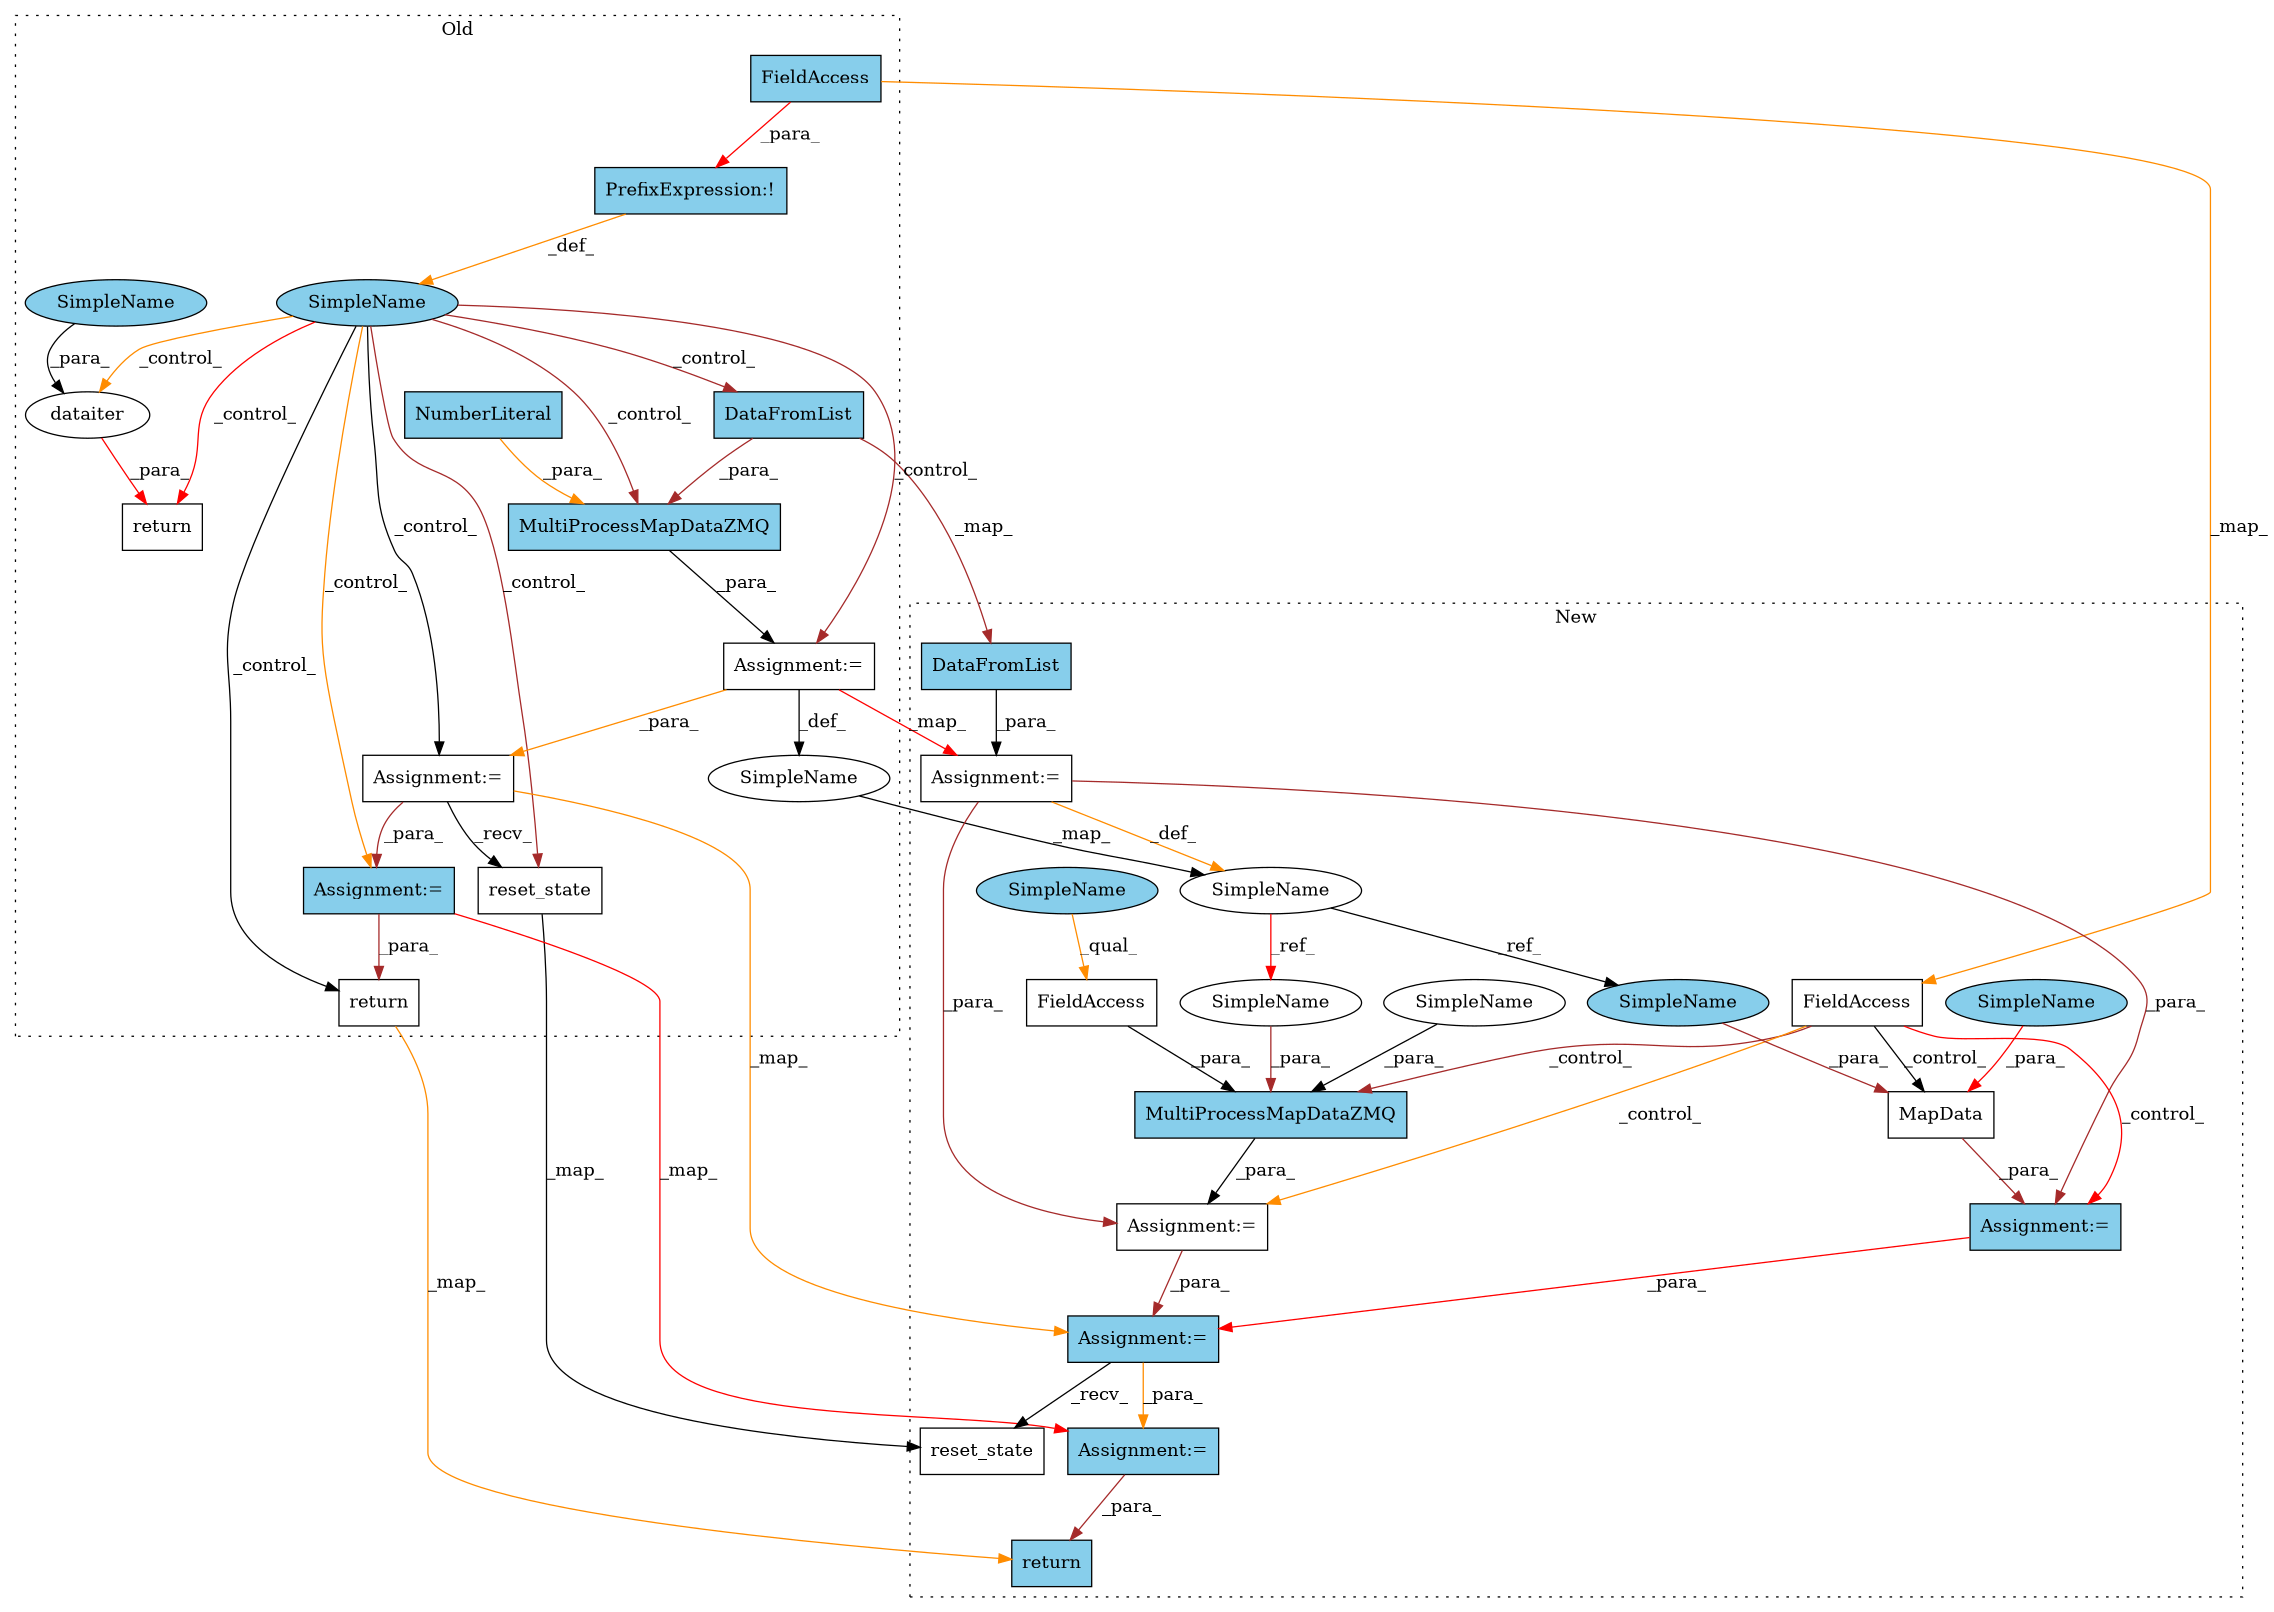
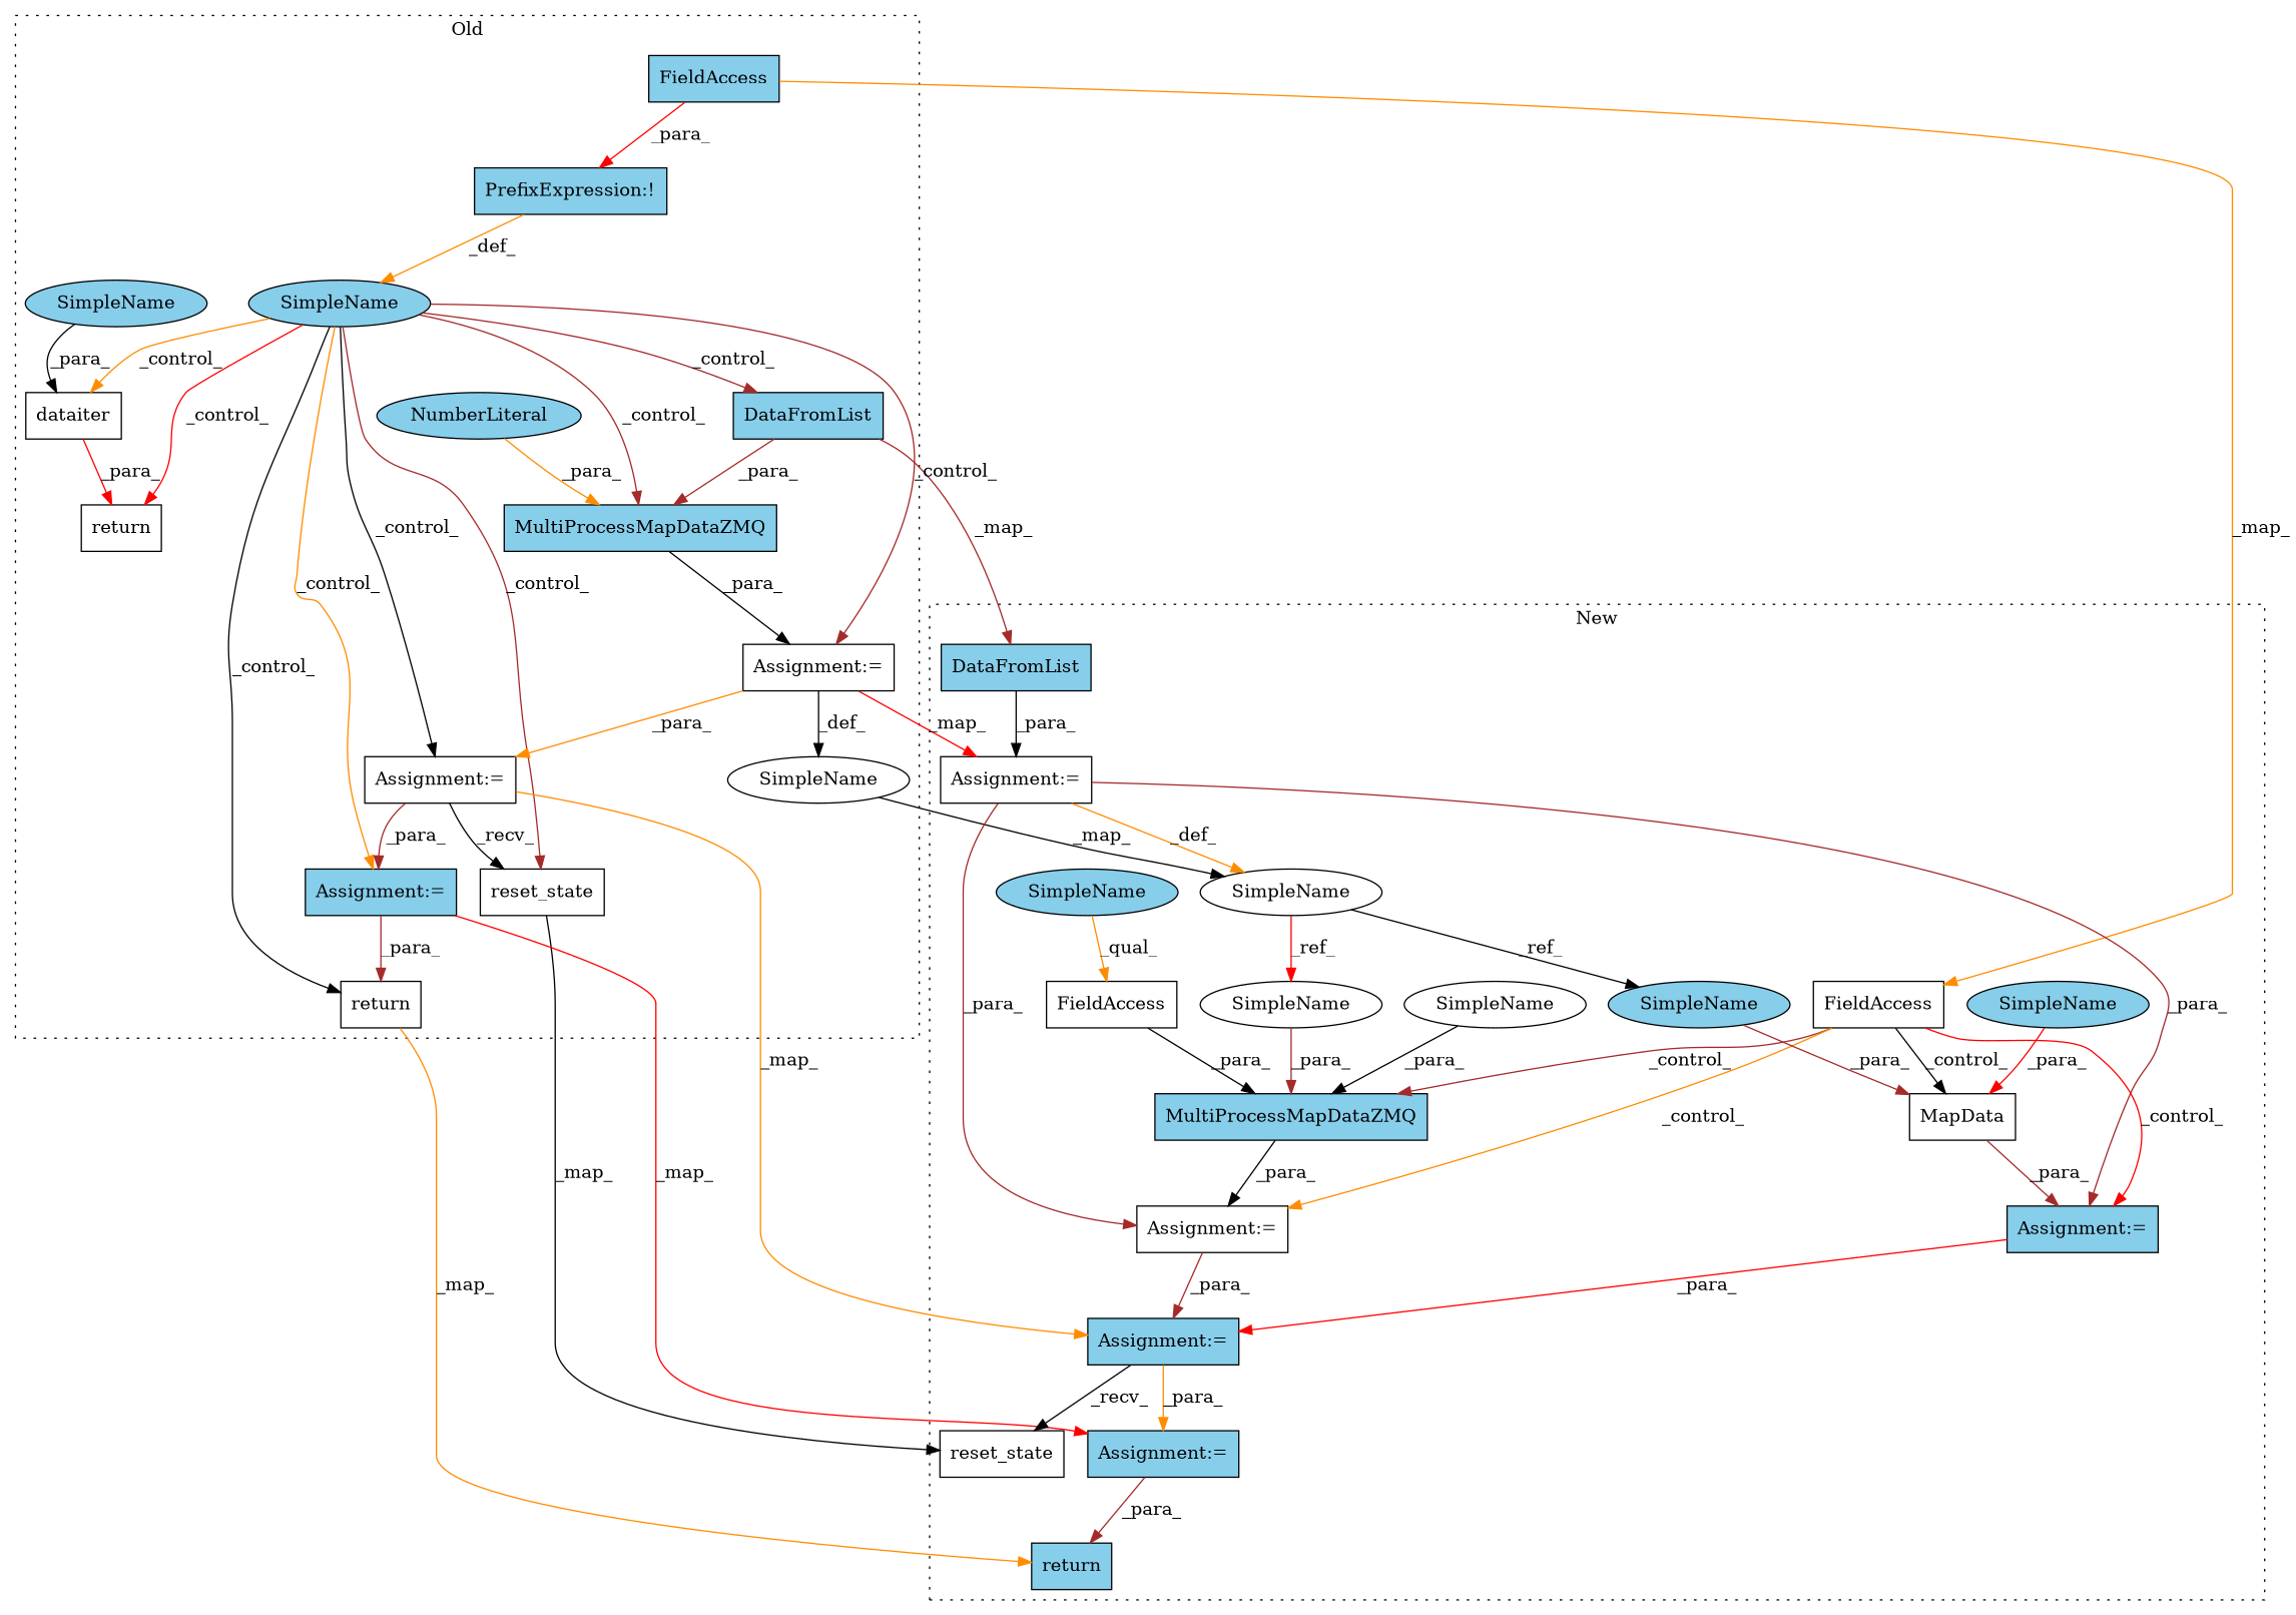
  digraph {
    node [a=42 fillcolor=skyblue l=1 s=4181 shape=box style=filled]
    edge [color=brown]
-   n1 [a=32 fillcolor=white l="9,1" label=dataiter s="5136,5155" shape=ellipse]
+   n1 [a=32 fillcolor=white l="9,1" label=dataiter s="5136,5155"]
    n2 [a=32 l="13,1" label=DataFromList s="5204,5227"]
    n3 [a=32 fillcolor=white l=13 label=reset_state s=5309]
    n4 [a=38 label="PrefixExpression:!" s=5101]
    n5 [fillcolor=white l=2 label=SimpleName s=5178 shape=ellipse]
    n6 [a=22 l=17 label=FieldAccess s=5102]
    n7 [label=SimpleName shape=ellipse l="" s=""]
    n8 [a=32 l="23,1" label=MultiProcessMapDataZMQ s="5181,5245"]
-   n9 [a=34 l=2 label=NumberLiteral s=5229]
+   n9 [a=34 l=2 label=NumberLiteral s=5229 shape=ellipse]
    n10 [a=41 fillcolor=white l=7 label=return s=5129]
    n11 [a=7 fillcolor=white label="Assignment:=" s=5256]
    n12 [a=7 label="Assignment:=" s=5338]
    n13 [a=41 fillcolor=white l=7 label=return s=5360]
    n14 [a=7 fillcolor=white label="Assignment:=" s=5180]
    n15 [l=10 label=SimpleName s=5145 shape=ellipse]
    n16 [a=32 l="23,1" label=MultiProcessMapDataZMQ s="4155,4209"]
    n17 [a=32 l="13,1" label=DataFromList s="4091,4114"]
    n18 [a=32 fillcolor=white l=13 label=reset_state s=4325]
    n19 [a=32 fillcolor=white l="8,1" label=MapData s="4235,4259"]
    n20 [a=22 fillcolor=white l=14 label=FieldAccess]
    n21 [fillcolor=white l=2 label=SimpleName s=4088 shape=ellipse]
    n22 [a=22 fillcolor=white l=17 label=FieldAccess s=4125]
    n23 [a=7 fillcolor=white label="Assignment:=" s=4154]
    n24 [a=7 label="Assignment:=" s=4234]
    n25 [a=7 label="Assignment:=" s=4274]
    n26 [a=7 label="Assignment:=" s=4352]
    n27 [a=41 l=7 label=return s=4372]
    n28 [a=7 fillcolor=white label="Assignment:=" s=4090]
    n29 [l=3 label=SimpleName shape=ellipse]
    n30 [fillcolor=white l=2 label=SimpleName s=4178 shape=ellipse]
    n31 [l=2 label=SimpleName s=4243 shape=ellipse]
    n32 [fillcolor=white l=13 label=SimpleName s=4196 shape=ellipse]
    n33 [l=13 label=SimpleName s=4246 shape=ellipse]
    subgraph cluster_1 {
      label=Old
      style=dotted
      n1
      n2
      n3
      n4
      n5
      n6
      n7
      n8
      n9
      n10
      n11
      n12
      n13
      n14
      n15
    }
    subgraph cluster_2 {
      label=New
      style=dotted
      n16
      n17
      n18
      n19
      n20
      n21
      n22
      n23
      n24
      n25
      n26
      n27
      n28
      n29
      n30
      n31
      n32
      n33
    }
    n1 -> n10 [color=red label=_para_]
    n2 -> n8 [label=_para_]
    n2 -> n17 [label=_map_]
    n3 -> n18 [color=black label=_map_]
    n4 -> n7 [color=darkorange label=_def_]
    n5 -> n21 [color=black label=_map_]
    n6 -> n4 [color=red label=_para_]
    n6 -> n22 [color=darkorange label=_map_]
    n7 -> n1 [color=darkorange label=_control_]
    n7 -> n2 [label=_control_]
    n7 -> n3 [label=_control_]
    n7 -> n8 [label=_control_]
    n7 -> n10 [color=red label=_control_]
    n7 -> n11 [color=black label=_control_]
    n7 -> n12 [color=darkorange label=_control_]
    n7 -> n13 [color=black label=_control_]
    n7 -> n14 [label=_control_]
    n8 -> n14 [color=black label=_para_]
    n9 -> n8 [color=darkorange label=_para_]
    n11 -> n3 [color=black label=_recv_]
    n11 -> n12 [label=_para_]
    n11 -> n25 [color=darkorange label=_map_]
    n12 -> n13 [label=_para_]
    n12 -> n26 [color=red label=_map_]
    n13 -> n27 [color=darkorange label=_map_]
    n14 -> n5 [color=black label=_def_]
    n14 -> n11 [color=darkorange label=_para_]
    n14 -> n28 [color=red label=_map_]
    n15 -> n1 [color=black label=_para_]
    n16 -> n23 [color=black label=_para_]
    n17 -> n28 [color=black label=_para_]
    n19 -> n24 [label=_para_]
    n20 -> n16 [color=black label=_para_]
    n21 -> n30 [color=red label=_ref_]
    n21 -> n31 [color=black label=_ref_]
    n22 -> n16 [label=_control_]
    n22 -> n19 [color=black label=_control_]
    n22 -> n23 [color=darkorange label=_control_]
    n22 -> n24 [color=red label=_control_]
    n23 -> n25 [label=_para_]
    n24 -> n25 [color=red label=_para_]
    n25 -> n18 [color=black label=_recv_]
    n25 -> n26 [color=darkorange label=_para_]
    n26 -> n27 [label=_para_]
    n28 -> n21 [color=darkorange label=_def_]
    n28 -> n23 [label=_para_]
    n28 -> n24 [label=_para_]
    n29 -> n20 [color=darkorange label=_qual_]
    n30 -> n16 [label=_para_]
    n31 -> n19 [label=_para_]
    n32 -> n16 [color=black label=_para_]
    n33 -> n19 [color=red label=_para_]
  }
